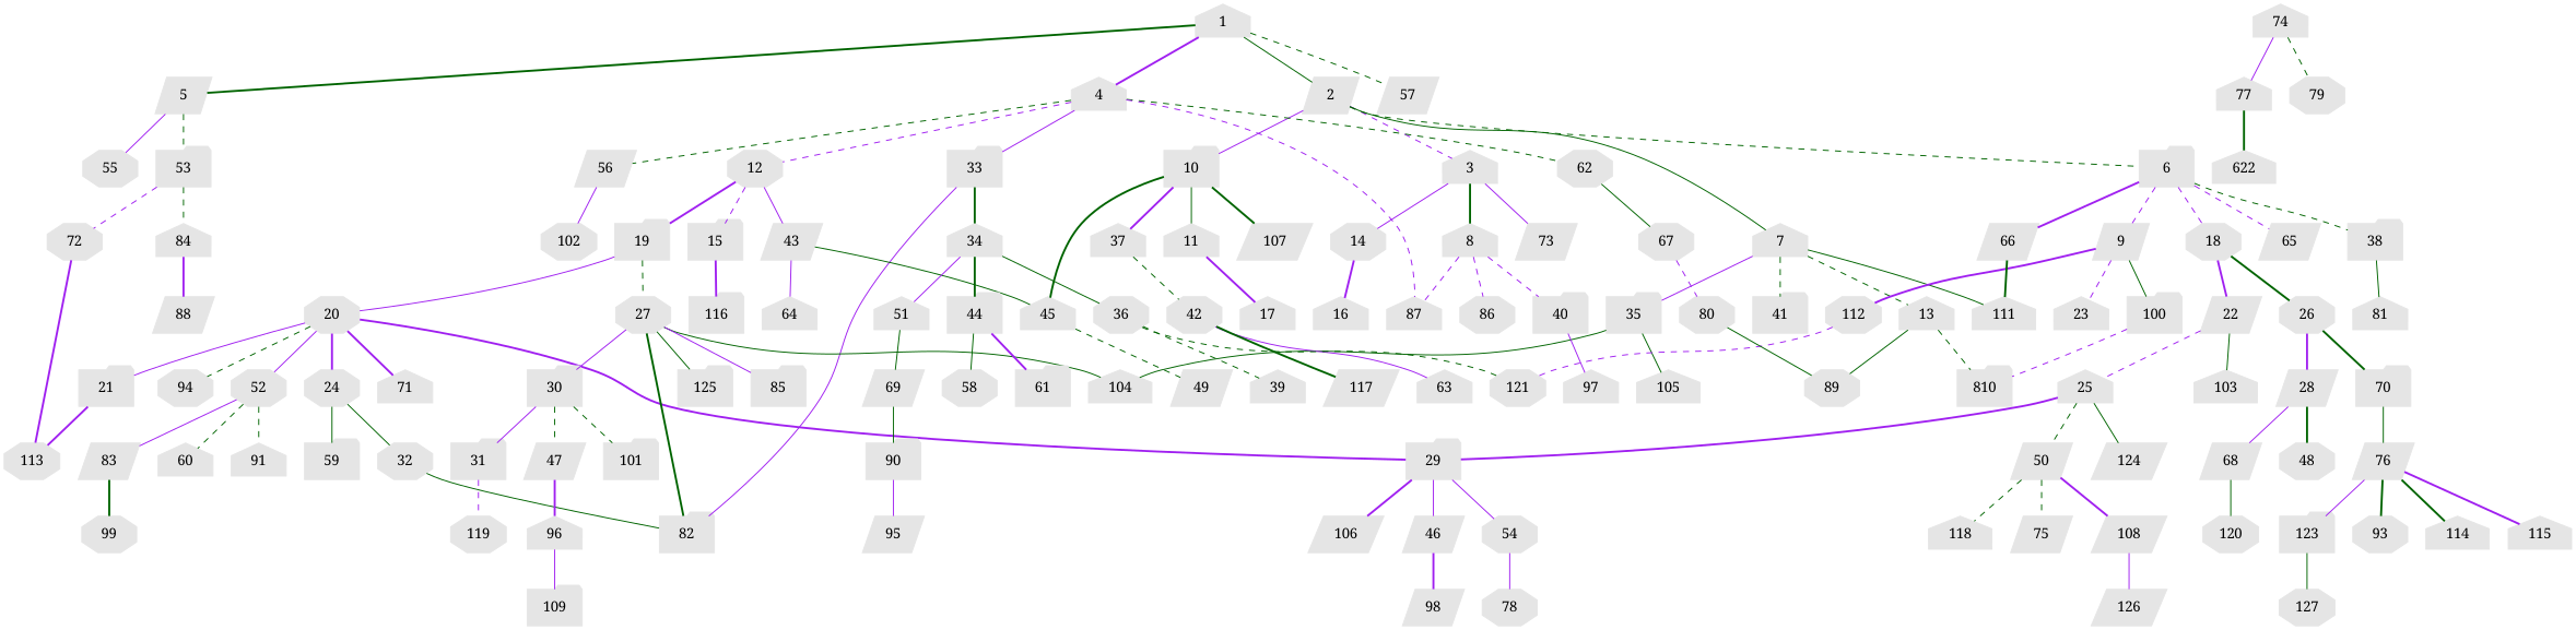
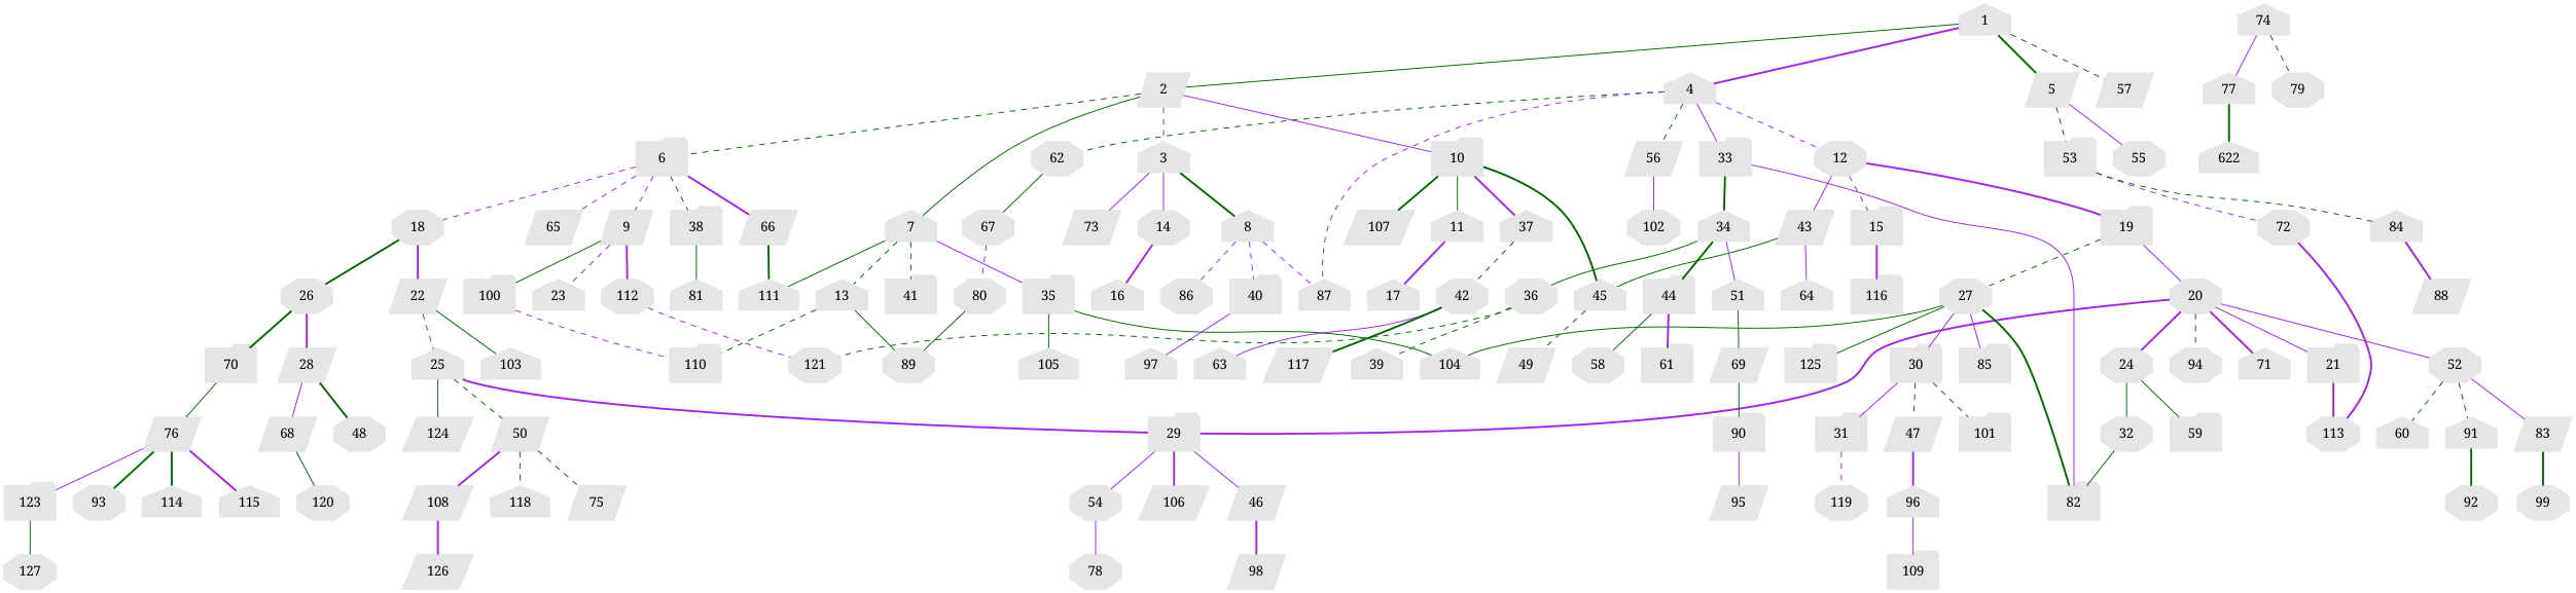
  graph {
    fontname="Noto Serif"
    node [color=gray90 fontname="Noto Serif" shape=house style=filled]
    edge [color=purple fontname="Noto Serif" style=solid]
    2 [shape=parallelogram]
    1
    4
    5 [shape=parallelogram]
    57 [shape=parallelogram]
    3
    6 [shape=folder]
    7
    10 [shape=folder]
    12 [shape=octagon]
    33 [shape=folder]
    56 [shape=parallelogram]
    62 [shape=octagon]
    87
    53 [shape=folder]
    55 [shape=octagon]
    8
    14 [shape=octagon]
    73 [shape=parallelogram]
    9 [shape=parallelogram]
    18 [shape=octagon]
    38 [shape=folder]
    65 [shape=parallelogram]
    66 [shape=parallelogram]
    13
    35 [shape=folder]
    41 [shape=folder]
    111
    11
    37
    45
    107 [shape=parallelogram]
    40 [shape=folder]
    86 [shape=octagon]
    16
    15 [shape=folder]
    19 [shape=folder]
    43 [shape=parallelogram]
    82 [shape=folder]
    34
    102 [shape=octagon]
    67 [shape=octagon]
    72 [shape=octagon]
    84
    23
    100 [shape=folder]
    112 [shape=octagon]
    22 [shape=parallelogram]
    26 [shape=octagon]
    81
    89 [shape=octagon]
-   110 [shape=folder label=810]
+   110 [shape=folder]
    104
    105
    97
    121 [shape=octagon]
    17
    42 [shape=octagon]
    49 [shape=parallelogram]
    116 [shape=folder]
    20 [shape=octagon]
    27 [shape=octagon]
    64
    25
    103
    28 [shape=parallelogram]
    70 [shape=folder]
    21 [shape=folder]
    24 [shape=octagon]
    29 [shape=folder]
    52 [shape=octagon]
    71
    94 [shape=octagon]
    30 [shape=folder]
    85 [shape=folder]
    125 [shape=folder]
    113 [shape=octagon]
    32 [shape=octagon]
    59 [shape=folder]
    46 [shape=parallelogram]
    54 [shape=octagon]
    106 [shape=parallelogram]
    60
    83 [shape=parallelogram]
    91
    50 [shape=parallelogram]
    124 [shape=parallelogram]
    75 [shape=parallelogram]
    108 [shape=parallelogram]
    118
    48 [shape=octagon]
    68 [shape=parallelogram]
    76 [shape=parallelogram]
    31 [shape=folder]
    47 [shape=parallelogram]
    101 [shape=folder]
    120 [shape=octagon]
    98 [shape=parallelogram]
    78 [shape=octagon]
    119 [shape=octagon]
    96
    36 [shape=octagon]
    44 [shape=folder]
    51
    39
    58 [shape=octagon]
    61 [shape=folder]
    69 [shape=parallelogram]
    63
    117 [shape=parallelogram]
    109 [shape=folder]
    126 [shape=parallelogram]
    90 [shape=folder]
    99 [shape=octagon]
+   92 [shape=octagon]
    88 [shape=parallelogram]
    74
    77
    79 [shape=octagon]
    80 [shape=octagon]
    95 [shape=parallelogram]
    93 [shape=octagon]
    114
    115
    123 [shape=folder]
    n126 [label=622]
    127 [shape=octagon]
    2 -- 3 [style=dashed]
    2 -- 6 [color=darkgreen style=dashed]
    2 -- 7 [color=darkgreen]
    2 -- 10
    1 -- 2 [color=darkgreen]
    1 -- 4 [style=bold]
    1 -- 5 [color=darkgreen style=bold]
    1 -- 57 [color=darkgreen style=dashed]
    4 -- 12 [style=dashed]
    4 -- 33
    4 -- 56 [color=darkgreen style=dashed]
    4 -- 62 [color=darkgreen style=dashed]
    4 -- 87 [style=dashed]
    5 -- 53 [color=darkgreen style=dashed]
    5 -- 55
    3 -- 8 [color=darkgreen style=bold]
    3 -- 14
    3 -- 73
    6 -- 9 [style=dashed]
    6 -- 18 [style=dashed]
    6 -- 38 [color=darkgreen style=dashed]
    6 -- 65 [style=dashed]
    6 -- 66 [style=bold]
    7 -- 13 [color=darkgreen style=dashed]
    7 -- 35
    7 -- 41 [color=darkgreen style=dashed]
    7 -- 111 [color=darkgreen]
    10 -- 11 [color=darkgreen]
    10 -- 37 [style=bold]
    10 -- 45 [color=darkgreen style=bold]
    10 -- 107 [color=darkgreen style=bold]
    12 -- 15 [style=dashed]
    12 -- 19 [style=bold]
    12 -- 43
    33 -- 82
    33 -- 34 [color=darkgreen style=bold]
    56 -- 102
    62 -- 67 [color=darkgreen]
    53 -- 72 [style=dashed]
    53 -- 84 [color=darkgreen style=dashed]
    8 -- 87 [style=dashed]
    8 -- 40 [style=dashed]
    8 -- 86 [style=dashed]
    14 -- 16 [style=bold]
    9 -- 23 [style=dashed]
    9 -- 100 [color=darkgreen]
    9 -- 112 [style=bold]
    18 -- 22 [style=bold]
    18 -- 26 [color=darkgreen style=bold]
    38 -- 81 [color=darkgreen]
    66 -- 111 [color=darkgreen style=bold]
    13 -- 89 [color=darkgreen]
    13 -- 110 [color=darkgreen style=dashed]
    35 -- 104 [color=darkgreen]
    35 -- 105 [color=darkgreen]
    11 -- 17 [style=bold]
    37 -- 42 [color=darkgreen style=dashed]
    45 -- 49 [color=darkgreen style=dashed]
    40 -- 97
    15 -- 116 [style=bold]
    19 -- 20
    19 -- 27 [color=darkgreen style=dashed]
    43 -- 45 [color=darkgreen]
    43 -- 64
    34 -- 36 [color=darkgreen]
    34 -- 44 [color=darkgreen style=bold]
    34 -- 51
    67 -- 80 [style=dashed]
    72 -- 113 [style=bold]
    84 -- 88 [style=bold]
    100 -- 110 [style=dashed]
    112 -- 121 [style=dashed]
    22 -- 25 [style=dashed]
    22 -- 103 [color=darkgreen]
    26 -- 28 [style=bold]
    26 -- 70 [color=darkgreen style=bold]
    42 -- 63
    42 -- 117 [color=darkgreen style=bold]
    20 -- 21
    20 -- 24 [style=bold]
    20 -- 29 [style=bold]
    20 -- 52
    20 -- 71 [style=bold]
    20 -- 94 [color=darkgreen style=dashed]
    27 -- 82 [color=darkgreen style=bold]
    27 -- 104 [color=darkgreen]
    27 -- 30
    27 -- 85
    27 -- 125 [color=darkgreen]
    25 -- 29 [style=bold]
    25 -- 50 [color=darkgreen style=dashed]
    25 -- 124 [color=darkgreen]
    28 -- 48 [color=darkgreen style=bold]
    28 -- 68
    70 -- 76 [color=darkgreen]
    21 -- 113 [style=bold]
    24 -- 32 [color=darkgreen]
    24 -- 59 [color=darkgreen]
    29 -- 46
    29 -- 54
    29 -- 106 [style=bold]
    52 -- 60 [color=darkgreen style=dashed]
    52 -- 83
    52 -- 91 [color=darkgreen style=dashed]
    30 -- 31
    30 -- 47 [color=darkgreen style=dashed]
    30 -- 101 [color=darkgreen style=dashed]
    32 -- 82 [color=darkgreen]
    46 -- 98 [style=bold]
    54 -- 78
    83 -- 99 [color=darkgreen style=bold]
+   91 -- 92 [color=darkgreen style=bold]
    50 -- 75 [color=darkgreen style=dashed]
    50 -- 108 [style=bold]
    50 -- 118 [color=darkgreen style=dashed]
-   108 -- 126
+   108 -- 126 [style=bold]
    68 -- 120 [color=darkgreen]
    76 -- 93 [color=darkgreen style=bold]
    76 -- 114 [color=darkgreen style=bold]
    76 -- 115 [style=bold]
    76 -- 123
    31 -- 119 [style=dashed]
    47 -- 96 [style=bold]
    96 -- 109
    36 -- 121 [color=darkgreen style=dashed]
    36 -- 39 [color=darkgreen style=dashed]
    44 -- 58 [color=darkgreen]
    44 -- 61 [style=bold]
    51 -- 69 [color=darkgreen]
    69 -- 90 [color=darkgreen]
    90 -- 95
    74 -- 77
    74 -- 79 [color=darkgreen style=dashed]
    77 -- n126 [color=darkgreen style=bold]
    80 -- 89 [color=darkgreen]
    123 -- 127 [color=darkgreen]
  }
